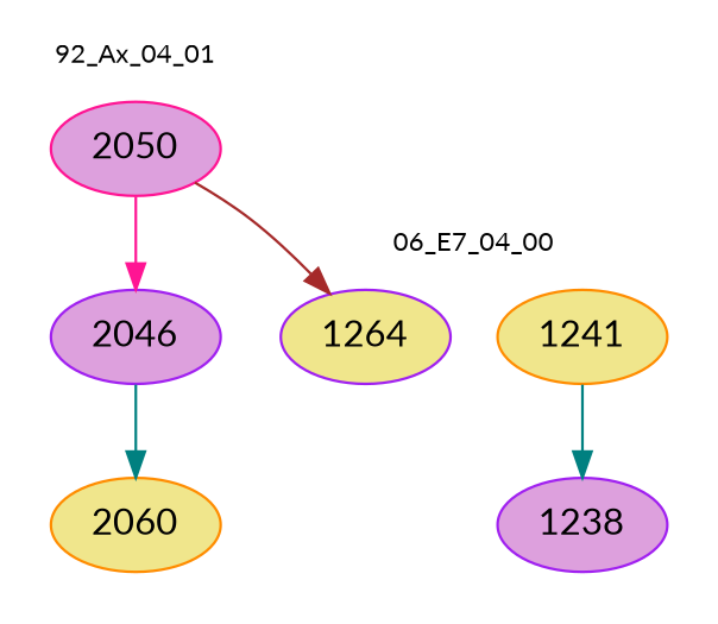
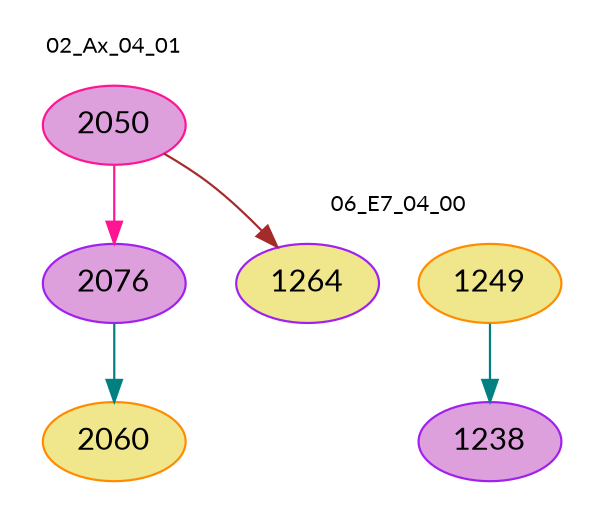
  digraph {
    fontname=Lato
    node [color=purple fillcolor=plum fontname=Lato style=filled]
    edge [color=teal fontname=Lato]
    n1 [color=deeppink label=2050]
-   n2 [label=2046]
+   n2 [label=2076]
    n3 [color=darkorange fillcolor=khaki label=2060]
-   n4 [color=darkorange fillcolor=khaki label=1241]
+   n4 [color=darkorange fillcolor=khaki label=1249]
    n5 [label=1238]
    n6 [fillcolor=khaki label=1264]
    subgraph cluster_1 {
      color=white
      fontsize=10
-     label="92_Ax_04_01"
+     label="02_Ax_04_01"
      n1
      n2
      n3
    }
    subgraph cluster_2 {
      color=white
      fontsize=10
      label="06_E7_04_00"
      n4
      n5
      n6
    }
    n1 -> n2 [color=deeppink]
    n1 -> n6 [color=brown]
    n2 -> n3
    n4 -> n5
  }
